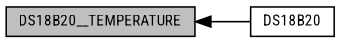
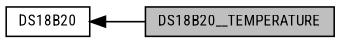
  digraph {
    rankdir=LR
    fontname="Roboto Condensed"
    node [color=black fontname="Roboto Condensed" fontsize=10 shape=record style=filled]
    n1 [fillcolor=grey75 fontcolor=black height=0.2 label=DS18B20__TEMPERATURE width=0.4]
    n2 [fillcolor=white height=0.2 label=DS18B20 width=0.4]
-   n1 -> n2 [dir=back fontname="Roboto Condensed" fontsize=10 labelfontname=Helvetica labelfontsize=10 shape=plaintext style=solid]
+   n2 -> n1 [dir=back fontname="Roboto Condensed" fontsize=10 labelfontname=Helvetica labelfontsize=10 shape=plaintext style=solid]
  }
